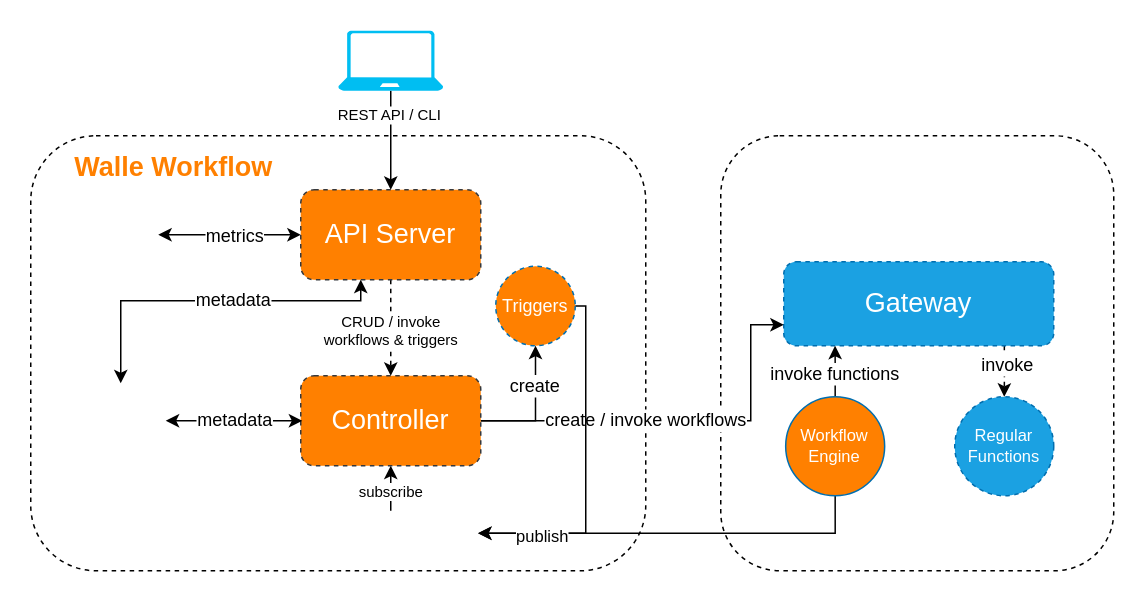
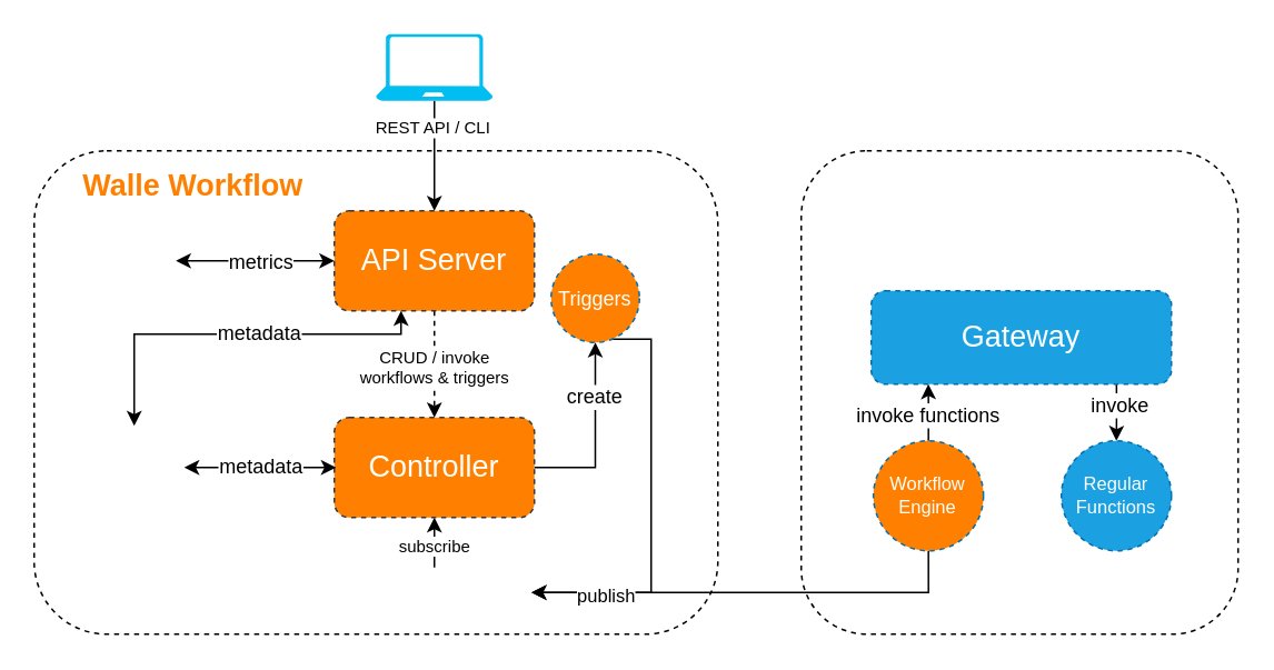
  <mxCell id="0" />
  <mxCell id="1" parent="0" />
  <mxCell id="2" value="" style="whiteSpace=wrap;html=1;dashed=1;rounded=1;" parent="1" vertex="1"><mxGeometry x="480" y="90" width="262" height="290" as="geometry" /></mxCell>
  <mxCell id="3" value="" style="shape=image;verticalLabelPosition=bottom;labelBackgroundColor=#ffffff;verticalAlign=top;aspect=fixed;imageAspect=0;image=https://blog.alexellis.io/content/images/2017/08/faas_side.png;" parent="1" vertex="1"><mxGeometry x="523.28" y="114" width="177.44" height="41.29" as="geometry" /></mxCell>
- <mxCell id="4" style="edgeStyle=orthogonalEdgeStyle;rounded=0;orthogonalLoop=1;jettySize=auto;html=1;fontSize=12;fontColor=#000000;exitX=0.817;exitY=1;exitDx=0;exitDy=0;exitPerimeter=0;dashed=1;" parent="1" source="6" target="12" edge="1"><mxGeometry relative="1" as="geometry" /></mxCell>
+ <mxCell id="4" style="edgeStyle=orthogonalEdgeStyle;rounded=0;orthogonalLoop=1;jettySize=auto;html=1;fontSize=12;fontColor=#000000;exitX=0.817;exitY=1;exitDx=0;exitDy=0;exitPerimeter=0;" parent="1" source="6" target="12" edge="1"><mxGeometry relative="1" as="geometry" /></mxCell>
  <mxCell id="5" value="invoke" style="edgeLabel;html=1;align=center;verticalAlign=middle;resizable=0;points=[];fontSize=12;fontColor=#000000;" parent="4" vertex="1" connectable="0"><mxGeometry x="-0.362" y="1" relative="1" as="geometry"><mxPoint y="2" as="offset" /></mxGeometry></mxCell>
  <mxCell id="6" value="Gateway" style="whiteSpace=wrap;html=1;rounded=1;dashed=1;fillColor=#1ba1e2;fontColor=#ffffff;strokeColor=#006EAF;fontSize=18;" parent="1" vertex="1"><mxGeometry x="522" y="174" width="180" height="56" as="geometry" /></mxCell>
  <mxCell id="7" style="edgeStyle=orthogonalEdgeStyle;rounded=0;orthogonalLoop=1;jettySize=auto;html=1;entryX=0.19;entryY=1;entryDx=0;entryDy=0;entryPerimeter=0;fontSize=12;fontColor=#000000;" parent="1" source="11" target="6" edge="1"><mxGeometry relative="1" as="geometry" /></mxCell>
  <mxCell id="8" value="invoke functions" style="edgeLabel;html=1;align=center;verticalAlign=middle;resizable=0;points=[];fontSize=12;fontColor=#000000;" parent="7" vertex="1" connectable="0"><mxGeometry x="0.228" y="1" relative="1" as="geometry"><mxPoint y="5" as="offset" /></mxGeometry></mxCell>
  <mxCell id="9" value="" style="whiteSpace=wrap;html=1;rounded=1;dashed=1;fontSize=11;" parent="1" vertex="1"><mxGeometry x="20" y="90" width="410" height="290" as="geometry" /></mxCell>
  <mxCell id="10" style="edgeStyle=orthogonalEdgeStyle;rounded=0;orthogonalLoop=1;jettySize=auto;html=1;entryX=1;entryY=0.5;entryDx=0;entryDy=0;exitX=0.5;exitY=1;exitDx=0;exitDy=0;" edge="1" parent="1" source="11" target="28"><mxGeometry relative="1" as="geometry" /></mxCell>
- <mxCell id="11" value="Workflow&lt;br&gt;Engine" style="ellipse;whiteSpace=wrap;html=1;rounded=1;dashed=0;fontSize=11;fillColor=#FF8000;fontColor=#ffffff;strokeColor=#006EAF;" parent="1" vertex="1"><mxGeometry x="523.28" y="264" width="66" height="66" as="geometry" /></mxCell>
+ <mxCell id="11" value="Workflow&lt;br&gt;Engine" style="ellipse;whiteSpace=wrap;html=1;rounded=1;dashed=1;fontSize=11;fillColor=#FF8000;fontColor=#ffffff;strokeColor=#006EAF;" parent="1" vertex="1"><mxGeometry x="523.28" y="264" width="66" height="66" as="geometry" /></mxCell>
  <mxCell id="12" value="Regular&lt;br&gt;Functions" style="ellipse;whiteSpace=wrap;html=1;rounded=1;dashed=1;fontSize=11;fillColor=#1ba1e2;fontColor=#ffffff;strokeColor=#006EAF;" parent="1" vertex="1"><mxGeometry x="636" y="264" width="66" height="66" as="geometry" /></mxCell>
  <mxCell id="13" style="edgeStyle=orthogonalEdgeStyle;rounded=0;orthogonalLoop=1;jettySize=auto;html=1;entryX=0.5;entryY=0;entryDx=0;entryDy=0;fontSize=12;fontColor=#000000;dashed=1;" parent="1" source="15" target="27" edge="1"><mxGeometry relative="1" as="geometry"><Array as="points" /></mxGeometry></mxCell>
  <mxCell id="14" value="CRUD / invoke&lt;br&gt;workflows &amp;amp; triggers" style="edgeLabel;html=1;align=center;verticalAlign=middle;resizable=0;points=[];fontSize=10;fontColor=#000000;" parent="13" vertex="1" connectable="0"><mxGeometry x="-0.131" y="-1" relative="1" as="geometry"><mxPoint y="5" as="offset" /></mxGeometry></mxCell>
  <mxCell id="15" value="API Server" style="whiteSpace=wrap;html=1;rounded=1;dashed=1;fontSize=18;fillColor=#FF8000;strokeColor=#36393d;fontColor=#FFFFFF;" parent="1" vertex="1"><mxGeometry x="200" y="126" width="120" height="60" as="geometry" /></mxCell>
  <mxCell id="16" style="edgeStyle=orthogonalEdgeStyle;rounded=0;orthogonalLoop=1;jettySize=auto;html=1;fontSize=18;fontColor=#FFFFFF;" parent="1" source="18" target="15" edge="1"><mxGeometry relative="1" as="geometry" /></mxCell>
  <mxCell id="17" value="REST API / CLI" style="edgeLabel;html=1;align=center;verticalAlign=middle;resizable=0;points=[];fontSize=10;fontColor=#000000;" parent="16" vertex="1" connectable="0"><mxGeometry x="-0.399" y="-2" relative="1" as="geometry"><mxPoint y="-5" as="offset" /></mxGeometry></mxCell>
  <mxCell id="18" value="" style="verticalLabelPosition=bottom;html=1;verticalAlign=top;align=center;strokeColor=none;fillColor=#00BEF2;shape=mxgraph.azure.laptop;pointerEvents=1;rounded=1;dashed=1;fontSize=18;fontColor=#FFFFFF;" parent="1" vertex="1"><mxGeometry x="225" y="20" width="70" height="40" as="geometry" /></mxCell>
  <mxCell id="19" value="" style="edgeStyle=orthogonalEdgeStyle;rounded=0;orthogonalLoop=1;jettySize=auto;html=1;fontSize=12;fontColor=#000000;exitX=0;exitY=0.5;exitDx=0;exitDy=0;startArrow=classic;startFill=1;" parent="1" source="15" target="29" edge="1"><mxGeometry relative="1" as="geometry" /></mxCell>
  <mxCell id="20" value="metrics" style="edgeLabel;html=1;align=center;verticalAlign=middle;resizable=0;points=[];fontSize=12;fontColor=#000000;" parent="19" vertex="1" connectable="0"><mxGeometry x="0.377" y="-2" relative="1" as="geometry"><mxPoint x="20" y="2" as="offset" /></mxGeometry></mxCell>
  <mxCell id="21" style="edgeStyle=orthogonalEdgeStyle;rounded=0;orthogonalLoop=1;jettySize=auto;html=1;fontSize=12;fontColor=#000000;startArrow=classic;startFill=1;endArrow=none;endFill=0;" parent="1" source="27" target="28" edge="1"><mxGeometry relative="1" as="geometry" /></mxCell>
  <mxCell id="22" value="subscribe" style="edgeLabel;html=1;align=center;verticalAlign=middle;resizable=0;points=[];fontSize=10;fontColor=#000000;" parent="21" vertex="1" connectable="0"><mxGeometry x="-0.259" y="-1" relative="1" as="geometry"><mxPoint y="-3" as="offset" /></mxGeometry></mxCell>
- <mxCell id="23" style="edgeStyle=orthogonalEdgeStyle;rounded=0;orthogonalLoop=1;jettySize=auto;html=1;fontSize=12;fontColor=#000000;startArrow=none;startFill=0;endArrow=classic;endFill=1;entryX=0;entryY=0.75;entryDx=0;entryDy=0;" parent="1" source="27" target="6" edge="1"><mxGeometry relative="1" as="geometry"><mxPoint x="522" y="220" as="targetPoint" /><Array as="points"><mxPoint x="500" y="280" /><mxPoint x="500" y="216" /></Array></mxGeometry></mxCell>
- <mxCell id="24" value="create / invoke workflows" style="edgeLabel;html=1;align=center;verticalAlign=middle;resizable=0;points=[];fontSize=12;fontColor=#000000;" parent="23" vertex="1" connectable="0"><mxGeometry x="-0.677" y="-2" relative="1" as="geometry"><mxPoint x="66" y="-3" as="offset" /></mxGeometry></mxCell>
  <mxCell id="25" style="edgeStyle=orthogonalEdgeStyle;rounded=0;orthogonalLoop=1;jettySize=auto;html=1;entryX=0.5;entryY=1;entryDx=0;entryDy=0;fontSize=14;fontColor=#000000;startArrow=none;startFill=0;endArrow=classic;endFill=1;" parent="1" source="27" target="37" edge="1"><mxGeometry relative="1" as="geometry" /></mxCell>
  <mxCell id="26" value="create" style="edgeLabel;html=1;align=center;verticalAlign=middle;resizable=0;points=[];fontSize=12;fontColor=#000000;" parent="25" vertex="1" connectable="0"><mxGeometry x="0.49" y="1" relative="1" as="geometry"><mxPoint y="4" as="offset" /></mxGeometry></mxCell>
  <mxCell id="27" value="Controller" style="whiteSpace=wrap;html=1;rounded=1;dashed=1;fontSize=18;fillColor=#FF8000;strokeColor=#36393d;fontColor=#FFFFFF;" parent="1" vertex="1"><mxGeometry x="200" y="250" width="120" height="60" as="geometry" /></mxCell>
  <mxCell id="28" value="" style="shape=image;verticalLabelPosition=bottom;labelBackgroundColor=#ffffff;verticalAlign=top;aspect=fixed;imageAspect=0;image=https://nats.io/img/logos/nats-horizontal-color.png;" parent="1" vertex="1"><mxGeometry x="201.79" y="340" width="116.42" height="30" as="geometry" /></mxCell>
  <mxCell id="29" value="" style="shape=image;imageAspect=0;aspect=fixed;verticalLabelPosition=bottom;verticalAlign=top;rounded=1;dashed=1;fontSize=12;fontColor=#000000;fillColor=#FF8000;image=https://avatars.githubusercontent.com/u/3380462?s=200&amp;v=4;" parent="1" vertex="1"><mxGeometry x="60" y="133.5" width="45" height="45" as="geometry" /></mxCell>
  <mxCell id="30" style="edgeStyle=orthogonalEdgeStyle;rounded=0;orthogonalLoop=1;jettySize=auto;html=1;fontSize=12;fontColor=#000000;startArrow=classic;startFill=1;endArrow=classic;endFill=1;" parent="1" source="34" edge="1"><mxGeometry relative="1" as="geometry"><mxPoint x="240" y="186" as="targetPoint" /><Array as="points"><mxPoint x="80" y="200" /><mxPoint x="240" y="200" /></Array></mxGeometry></mxCell>
  <mxCell id="31" value="metadata" style="edgeLabel;html=1;align=center;verticalAlign=middle;resizable=0;points=[];fontSize=12;fontColor=#000000;" parent="30" vertex="1" connectable="0"><mxGeometry x="0.028" y="1" relative="1" as="geometry"><mxPoint x="11" as="offset" /></mxGeometry></mxCell>
  <mxCell id="32" style="edgeStyle=orthogonalEdgeStyle;rounded=0;orthogonalLoop=1;jettySize=auto;html=1;fontSize=12;fontColor=#000000;startArrow=classic;startFill=1;endArrow=classic;endFill=1;exitX=1;exitY=0.5;exitDx=0;exitDy=0;" parent="1" source="34" edge="1"><mxGeometry relative="1" as="geometry"><mxPoint x="111" y="280" as="sourcePoint" /><mxPoint x="201" y="280" as="targetPoint" /></mxGeometry></mxCell>
  <mxCell id="33" value="metadata" style="edgeLabel;html=1;align=center;verticalAlign=middle;resizable=0;points=[];fontSize=12;fontColor=#000000;" parent="32" vertex="1" connectable="0"><mxGeometry x="-0.312" relative="1" as="geometry"><mxPoint x="14" y="-1" as="offset" /></mxGeometry></mxCell>
  <mxCell id="34" value="" style="shape=image;imageAspect=0;aspect=fixed;verticalLabelPosition=bottom;verticalAlign=top;rounded=1;dashed=1;fontSize=12;fontColor=#000000;fillColor=#FF8000;image=https://raw.githubusercontent.com/github/explore/80688e429a7d4ef2fca1e82350fe8e3517d3494d/topics/postgresql/postgresql.png;" parent="1" vertex="1"><mxGeometry x="60" y="255" width="50" height="50" as="geometry" /></mxCell>
  <mxCell id="35" style="edgeStyle=orthogonalEdgeStyle;rounded=0;orthogonalLoop=1;jettySize=auto;html=1;entryX=1;entryY=0.5;entryDx=0;entryDy=0;" edge="1" parent="1" source="37" target="28"><mxGeometry relative="1" as="geometry"><Array as="points"><mxPoint x="390" y="203" /><mxPoint x="390" y="355" /></Array></mxGeometry></mxCell>
  <mxCell id="36" value="publish" style="edgeLabel;html=1;align=center;verticalAlign=middle;resizable=0;points=[];" vertex="1" connectable="0" parent="35"><mxGeometry x="0.77" y="1" relative="1" as="geometry"><mxPoint x="16" as="offset" /></mxGeometry></mxCell>
- <mxCell id="37" value="Triggers" style="ellipse;whiteSpace=wrap;html=1;rounded=1;dashed=1;fontSize=12;fillColor=#FF8000;fontColor=#ffffff;strokeColor=#006EAF;" parent="1" vertex="1"><mxGeometry x="330" y="177" width="53" height="53" as="geometry" /></mxCell>
+ <mxCell id="37" value="Triggers" style="ellipse;whiteSpace=wrap;html=1;rounded=1;dashed=1;fontSize=12;fillColor=#FF8000;fontColor=#ffffff;strokeColor=#006EAF;" parent="1" vertex="1"><mxGeometry x="330" y="152" width="53" height="53" as="geometry" /></mxCell>
  <mxCell id="38" value="Walle Workflow" style="text;html=1;resizable=0;autosize=1;align=center;verticalAlign=middle;points=[];fillColor=none;strokeColor=none;rounded=0;dashed=1;fontSize=18;fontColor=#FF8000;fontStyle=1" parent="1" vertex="1"><mxGeometry x="40" y="96" width="150" height="30" as="geometry" /></mxCell>
